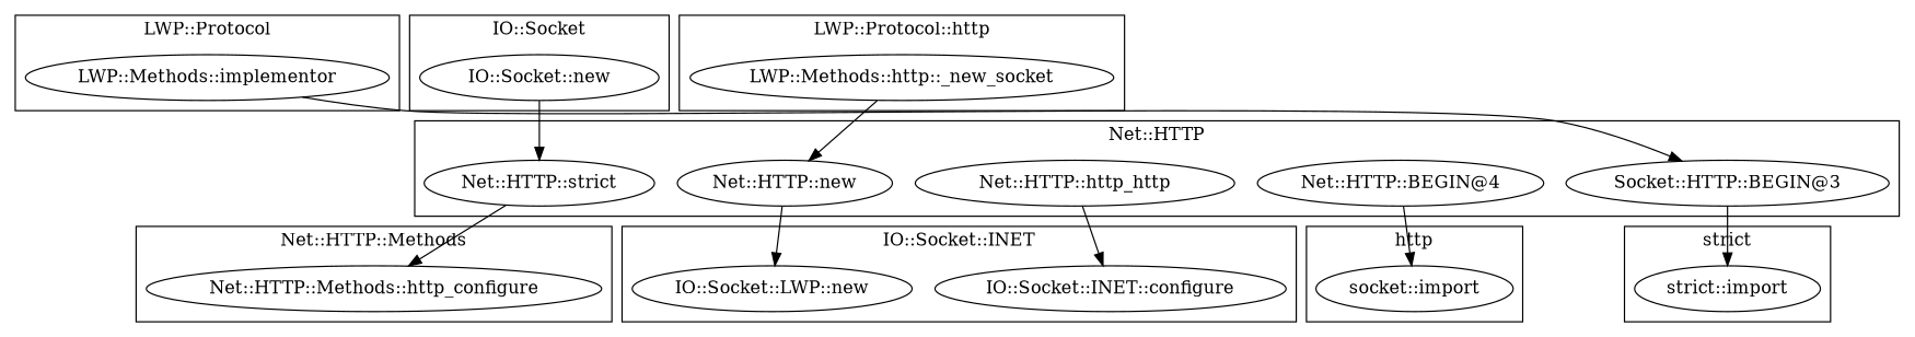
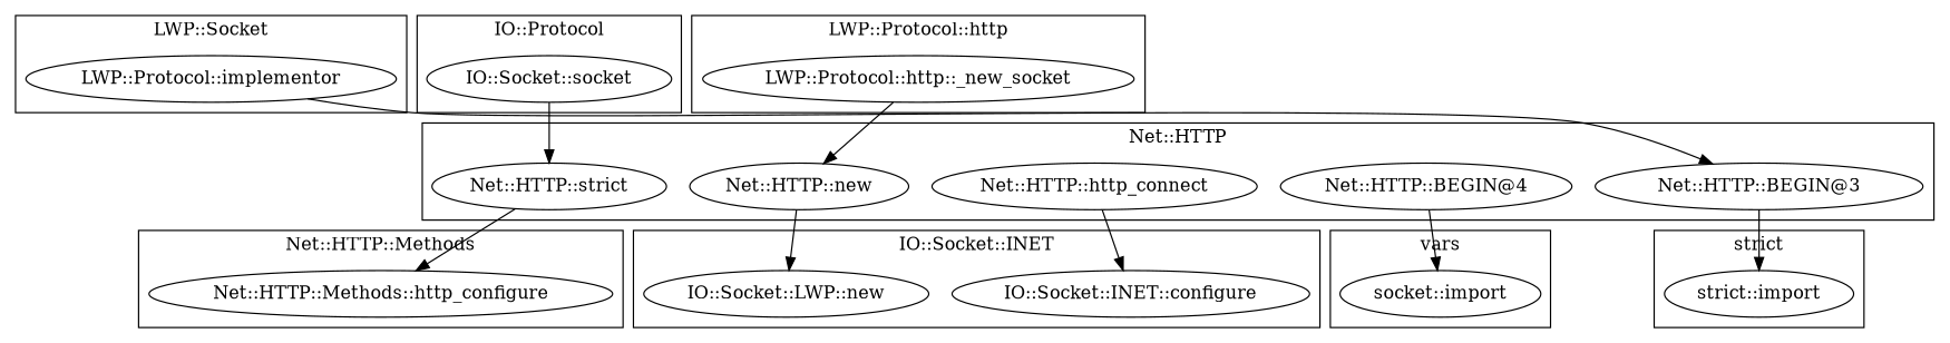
  digraph {
    n1 [label="socket::import"]
    "IO::Socket::INET::configure"
    n3 [label="IO::Socket::LWP::new"]
-   "LWP::Protocol::implementor" [label="LWP::Methods::implementor"]
+   "LWP::Protocol::implementor"
    "strict::import"
    n6 [label="Net::HTTP::strict"]
    "Net::HTTP::new"
    "Net::HTTP::BEGIN@4"
-   "Net::HTTP::http_connect" [label="Net::HTTP::http_http"]
-   "Net::HTTP::BEGIN@3" [label="Socket::HTTP::BEGIN@3"]
-   "IO::Socket::new"
-   "LWP::Protocol::http::_new_socket" [label="LWP::Methods::http::_new_socket"]
+   "Net::HTTP::http_connect"
+   "Net::HTTP::BEGIN@3"
+   "IO::Socket::new" [label="IO::Socket::socket"]
+   "LWP::Protocol::http::_new_socket"
    "Net::HTTP::Methods::http_configure"
    subgraph cluster_1 {
-     label=http
+     label=vars
      n1
    }
    subgraph cluster_2 {
      label="IO::Socket::INET"
      "IO::Socket::INET::configure"
      n3
    }
    subgraph cluster_3 {
-     label="LWP::Protocol"
+     label="LWP::Socket"
      "LWP::Protocol::implementor"
    }
    subgraph cluster_4 {
      label="strict"
      "strict::import"
    }
    subgraph cluster_5 {
      label="Net::HTTP"
      n6
      "Net::HTTP::new"
      "Net::HTTP::BEGIN@4"
      "Net::HTTP::http_connect"
      "Net::HTTP::BEGIN@3"
    }
    subgraph cluster_6 {
-     label="IO::Socket"
+     label="IO::Protocol"
      "IO::Socket::new"
    }
    subgraph cluster_7 {
      label="LWP::Protocol::http"
      "LWP::Protocol::http::_new_socket"
    }
    subgraph cluster_8 {
      label="Net::HTTP::Methods"
      "Net::HTTP::Methods::http_configure"
    }
    "LWP::Protocol::implementor" -> "Net::HTTP::BEGIN@3"
    n6 -> "Net::HTTP::Methods::http_configure"
    "Net::HTTP::new" -> n3
    "Net::HTTP::BEGIN@4" -> n1
    "Net::HTTP::http_connect" -> "IO::Socket::INET::configure"
    "Net::HTTP::BEGIN@3" -> "strict::import"
    "IO::Socket::new" -> n6
    "LWP::Protocol::http::_new_socket" -> "Net::HTTP::new"
  }
